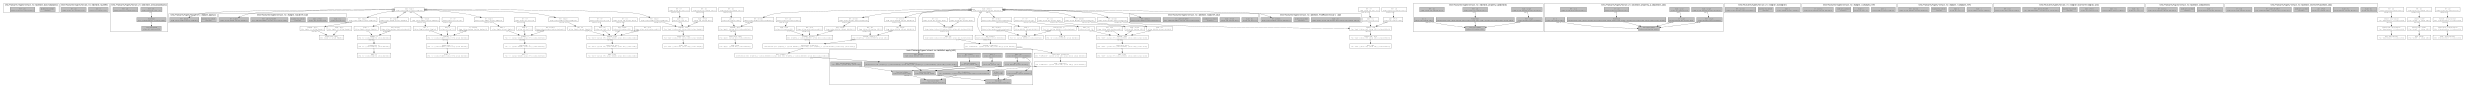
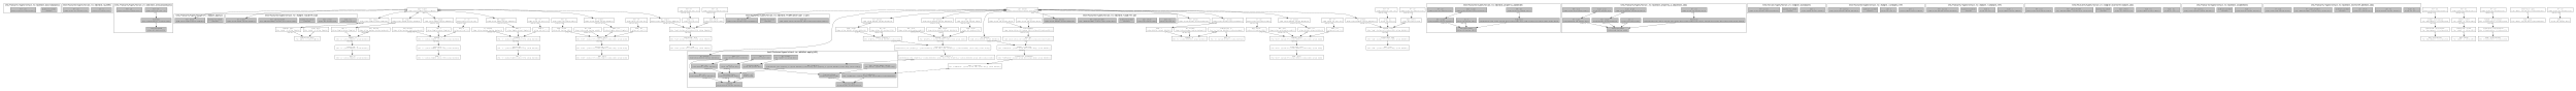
  digraph {
    fontname="Liberation Mono"
    rankdir=TB
    node [fillcolor=grey fontname="Liberation Mono" fontsize=10 shape=box]
    edge [color=black fontname="Liberation Mono" fontsize=7 taillabel="[NAME]"]
    n1 [label="WasmExpressionNode\n(unknown)" style=filled]
    n2 [label="Ref: u64\n(type (alias u64 (native u64)))" style=filled]
    n3 [label="Int: 8\n(alias i32 (native i32))" style=filled]
    n4 [label="Ref: i32\n(type (alias i32 (native i32)))" style=filled]
    n5 [label="FunctionCallNode\n(alias u32 (native u32))" style=filled]
    n6 [label="MemberNode\n(fun 'allocationSize' () (alias u32))" style=filled]
    n7 [label="Ref: ref\n(type (alias ref (ref ?)))" style=filled]
    n8 [label="Ref: u32\n(type (alias u32 (native u32)))" style=filled]
    n9 [label="WasmExpressionNode\n(unknown)" style=filled]
    n10 [label="Ref: Simple\n(type (alias Simple (struct Simple)))" style=filled]
    n11 [label="Name: lhs\n(alias ref (ref ?))" style=filled]
    n12 [label="Name: offset\n(alias i32 (native i32))" style=filled]
    n13 [label="WasmExpressionNode\n(unknown)" style=filled]
    n14 [label="Ref: addressFromRef\n(fun 'addressFromRef' ((alias ref)) (alias u32))" style=filled]
    n15 [label="Ref: Simple\n(type (alias Simple (struct Simple)))" style=filled]
    n16 [label="Name: ptr\n(type (union (alias i32 (native i32)) (alias u32 (native u32))))" style=filled]
    n17 [label="WasmExpressionNode\n(unknown)" style=filled]
    n18 [label="Ref: WithInt\n(type (alias WithInt (struct WithInt)))" style=filled]
    n19 [label="Name: a\n(alias i32 (native i32))" style=filled]
    n20 [label="Ref: a\n(alias i32 (native i32))" style=filled]
    n21 [label="BlockNode\n(alias WithInt (struct WithInt))" style=filled]
    n22 [label="VarDecl: ref\n(native void)" style=filled]
    n23 [label="Name: ref\n(alias WithInt (struct WithInt))" style=filled]
    n24 [label="Ref: ref\n(alias WithInt (struct WithInt))" style=filled]
    n25 [label="Ref: ref\n(alias WithInt (struct WithInt))" style=filled]
    n26 [label="FunctionCallNode\n(alias WithInt (struct WithInt))" style=filled]
    n27 [label="Ref: fromPointer\n(fun 'fromPointer' ((union (alias i32) (alias u32))) (alias WithInt))" style=filled]
    n28 [label="FunctionCallNode\n(alias i32 (native i32))" style=filled]
    n29 [label="Ref: system::memory::malloc\n(fun 'malloc' ((alias i32)) (alias i32))" style=filled]
    n30 [label="FunctionCallNode\n(alias i32 (native i32))" style=filled]
    n31 [label="Ref: sizeOf\n(fun 'sizeOf' () (alias i32))" style=filled]
    n32 [label="FunctionCallNode\n(alias void (native void))" style=filled]
    n33 [label="Ref: property_a\n(intersection (fun 'property_a' ((alias WithInt)) (alias i32)) (fun 'property_a' ((alias WithInt) (alias i32)) (alias void)))" style=filled]
    n34 [label="Ref: WithInt\n(type (alias WithInt (struct WithInt)))" style=filled]
    n35 [label="Name: target\n(type (alias WithInt (struct WithInt)))" style=filled]
    n36 [label="Ref: target\n(alias WithInt (struct WithInt))" style=filled]
    n37 [label="FunctionCallNode\n(alias i32 (native i32))" style=filled]
    n38 [label="MemberNode\n(intersection (fun 'load' ((alias ref)) (alias i32)) (fun 'load' ((alias ref) (alias i32)) (alias i32)))" style=filled]
    n39 [label="Ref: i32\n(type (alias i32 (native i32)))" style=filled]
    n40 [label="Int: 0\n(alias i32 (native i32))" style=filled]
    n41 [label="Ref: i32\n(type (alias i32 (native i32)))" style=filled]
    n42 [label="Name: target\n(type (alias WithInt (struct WithInt)))" style=filled]
    n43 [label="Ref: target\n(alias WithInt (struct WithInt))" style=filled]
    n44 [label="Name: value\n(alias i32 (native i32))" style=filled]
    n45 [label="Ref: value\n(allocationSize i32 (native i32))" style=filled]
    n46 [label="FunctionCallNode\n(alias void (native void))" style=filled]
    n47 [label="MemberNode\n(intersection (fun 'store' ((alias ref) (alias i32)) (alias void)) (fun 'store' ((alias ref) (alias i32) (alias i32)) (alias void)))" style=filled]
    n48 [label="Ref: i32\n(type (alias i32 (native i32)))" style=filled]
    n49 [label="Int: 0\n(alias i32 (native i32))" style=filled]
    n50 [label="Ref: void\n(type (alias void (native void)))" style=filled]
    n51 [label="Name: lhs\n(alias ref (ref ?))" style=filled]
    n52 [label="Name: offset\n(alias i32 (native i32))" style=filled]
    n53 [label="WasmExpressionNode\n(unknown)" style=filled]
    n54 [label="Ref: addressFromRef\n(fun 'addressFromRef' ((alias ref)) (alias u32))" style=filled]
    n55 [label="Ref: WithInt\n(type (alias WithInt (struct WithInt)))" style=filled]
    n56 [label="Name: a\n(alias Simple (struct Simple))" style=filled]
    n57 [label="WasmExpressionNode\n(unknown)" style=filled]
    n58 [label="Ref: boolean\n(type (alias boolean (native boolean)))" style=filled]
    n59 [label="Name: a\n(alias Simple (struct Simple))" style=filled]
    n60 [label="Name: b\n(alias ref (ref ?))" style=filled]
    n61 [label="WasmExpressionNode\n(unknown)" style=filled]
    n62 [label="Ref: boolean\n(type (alias boolean (native boolean)))" style=filled]
    n63 [label="Name: a\n(alias Simple (struct Simple))" style=filled]
    n64 [label="Name: b\n(alias ref (ref ?))" style=filled]
    n65 [label="WasmExpressionNode\n(unknown)" style=filled]
    n66 [label="Ref: boolean\n(type (alias boolean (native boolean)))" style=filled]
    n67 [label="Name: lhs\n(alias ref (ref ?))" style=filled]
    n68 [label="Name: rhs\n(alias Simple (struct Simple))" style=filled]
    n69 [label="Name: offset\n(alias i32 (native i32))" style=filled]
    n70 [label="WasmExpressionNode\n(unknown)" style=filled]
    n71 [label="Ref: addressFromRef\n(fun 'addressFromRef' ((alias ref)) (alias u32))" style=filled]
    n72 [label="Ref: void\n(type (alias void (native void)))" style=filled]
    n73 [label="Name: a\n(alias WithInt (struct WithInt))" style=filled]
    n74 [label="WasmExpressionNode\n(unknown)" style=filled]
    n75 [label="Ref: boolean\n(type (alias boolean (native boolean)))" style=filled]
    n76 [label="Name: lhs\n(alias ref (ref ?))" style=filled]
    n77 [label="Name: rhs\n(alias WithInt (struct WithInt))" style=filled]
    n78 [label="Name: offset\n(alias i32 (native i32))" style=filled]
    n79 [label="WasmExpressionNode\n(unknown)" style=filled]
    n80 [label="Ref: addressFromRef\n(fun 'addressFromRef' ((alias ref)) (alias u32))" style=filled]
    n81 [label="Ref: void\n(type (alias void (native void)))" style=filled]
    n82 [label="Name: Simple\n(type (alias Simple (struct Simple)))"]
    n83 [label="Ref: Simple\n(type (alias Simple (struct Simple)))"]
    n84 [label="Ref: Simple\n(type (alias Simple (struct Simple)))"]
    n85 [label="Ref: Simple\n(type (alias Simple (struct Simple)))"]
    n86 [label="Ref: Simple\n(type (alias Simple (struct Simple)))"]
    n87 [label="Ref: Simple\n(type (alias Simple (struct Simple)))"]
    n88 [label="Ref: Simple\n(type (alias Simple (struct Simple)))"]
    n89 [label="FunNode: apply\n(fun 'apply' () (alias Simple))"]
    n90 [label="Name: a\n(alias Simple (struct Simple))"]
    n91 [label="Name: a\n(alias Simple (struct Simple))"]
    n92 [label="Name: a\n(alias Simple (struct Simple))"]
    n93 [label="Name: rhs\n(alias Simple (struct Simple))"]
    n94 [label="FunNode: load\n(fun 'load' ((alias ref) (alias i32)) (alias Simple))"]
    n95 [label="FunOverload: apply\n(fun 'apply' () (alias Simple))"]
    n96 [label="Name: apply\n(fun 'apply' () (alias Simple))"]
    n97 [label="FunOverload: is\n(fun 'is' ((alias Simple)) (alias boolean))"]
    n98 [label="Name: is\n(fun 'is' ((alias Simple)) (alias boolean))"]
    n99 [label="FunNode: is\n(fun 'is' ((alias Simple)) (alias boolean))"]
    n100 [label="Ref: boolean\n(type (alias boolean (native boolean)))"]
    n101 [label="FunOverload: ==\n(fun '==' ((alias Simple) (alias ref)) (alias boolean))"]
    n102 [label="Name: ==\n(fun '==' ((alias Simple) (alias ref)) (alias boolean))"]
    n103 [label="FunNode: ==\n(fun '==' ((alias Simple) (alias ref)) (alias boolean))"]
    n104 [label="Ref: ref\n(type (alias ref (ref ?)))"]
    n105 [label="Name: b\n(alias ref (ref ?))"]
    n106 [label="Ref: boolean\n(type (alias boolean (native boolean)))"]
    n107 [label="FunOverload: !=\n(fun '!=' ((alias Simple) (alias ref)) (alias boolean))"]
    n108 [label="Name: !=\n(fun '!=' ((alias Simple) (alias ref)) (alias boolean))"]
    n109 [label="FunNode: !=\n(fun '!=' ((alias Simple) (alias ref)) (alias boolean))"]
    n110 [label="Ref: ref\n(type (alias ref (ref ?)))"]
    n111 [label="Name: b\n(alias ref (ref ?))"]
    n112 [label="Ref: boolean\n(type (alias boolean (native boolean)))"]
    n113 [label="FunOverload: store\n(fun 'store' ((alias ref) (alias Simple) (alias i32)) (alias void))"]
    n114 [label="Name: store\n(fun 'store' ((alias ref) (alias Simple) (alias i32)) (alias void))"]
    n115 [label="FunNode: store\n(fun 'store' ((alias ref) (alias Simple) (alias i32)) (alias void))"]
    n116 [label="Ref: ref\n(type (alias ref (ref ?)))"]
    n117 [label="Name: lhs\n(alias ref (ref ?))"]
    n118 [label="Ref: i32\n(type (alias i32 (native i32)))"]
    n119 [label="Name: offset\n(alias i32 (native i32))"]
    n120 [label="Ref: void\n(type (alias void (native void)))"]
    n121 [label="FunOverload: load\n(fun 'load' ((alias ref) (alias i32)) (alias Simple))"]
    n122 [label="Name: load\n(fun 'load' ((alias ref) (alias i32)) (alias Simple))"]
    n123 [label="Ref: ref\n(type (alias ref (ref ?)))"]
    n124 [label="Name: lhs\n(alias ref (ref ?))"]
    n125 [label="Ref: i32\n(type (alias i32 (native i32)))"]
    n126 [label="Name: offset\n(alias i32 (native i32))"]
    n127 [label="Name: WithInt\n(type (alias WithInt (struct WithInt)))"]
    n128 [label="Ref: WithInt\n(type (alias WithInt (struct WithInt)))"]
    n129 [label="Ref: WithInt\n(type (alias WithInt (struct WithInt)))"]
    n130 [label="Ref: WithInt\n(type (alias WithInt (struct WithInt)))"]
    n131 [label="Ref: WithInt\n(type (alias WithInt (struct WithInt)))"]
    n132 [label="Ref: WithInt\n(type (alias WithInt (struct WithInt)))"]
    n133 [label="Ref: WithInt\n(type (alias WithInt (struct WithInt)))"]
    n134 [label="Ref: WithInt\n(type (alias WithInt (struct WithInt)))"]
-   n135 [label="FunNode: apply\n(fun 'apply' ((alias i32)) (alias WithInt))"]
    n136 [label="FunNode: fromPointer\n(fun 'fromPointer' ((union (alias i32) (alias u32))) (alias WithInt))"]
    n137 [label="Name: target\n(type (alias WithInt (struct WithInt)))"]
    n138 [label="Name: target\n(type (alias WithInt (struct WithInt)))"]
    n139 [label="Name: a\n(alias WithInt (struct WithInt))"]
    n140 [label="Name: rhs\n(alias WithInt (struct WithInt))"]
    n141 [label="FunNode: load\n(fun 'load' ((alias ref) (alias i32)) (alias WithInt))"]
    n142 [label="FunOverload: discriminant\n(fun 'discriminant' () (alias u64))"]
    n143 [label="Name: discriminant\n(fun 'discriminant' () (alias u64))"]
    n144 [label="FunNode: discriminant\n(fun 'discriminant' () (alias u64))"]
    n145 [label="Ref: u64\n(type (alias u64 (native u64)))"]
    n146 [label="FunOverload: sizeOf\n(fun 'sizeOf' () (alias i32))"]
    n147 [label="Name: sizeOf\n(fun 'sizeOf' () (alias i32))"]
    n148 [label="FunNode: sizeOf\n(fun 'sizeOf' () (alias i32))"]
    n149 [label="Ref: i32\n(type (alias i32 (native i32)))"]
    n150 [label="FunOverload: allocationSize\n(fun 'allocationSize' () (alias u32))"]
    n151 [label="Name: allocationSize\n(fun 'allocationSize' () (alias u32))"]
    n152 [label="FunNode: allocationSize\n(fun 'allocationSize' () (alias u32))"]
    n153 [label="Ref: u32\n(type (alias u32 (native u32)))"]
    n154 [label="FunOverload: apply\n(fun 'apply' ((alias i32)) (alias WithInt))"]
    n155 [label="Name: apply\n(fun 'apply' ((alias i32)) (alias WithInt))"]
    n156 [label="Ref: i32\n(type (alias i32 (native i32)))"]
    n157 [label="Name: a\n(alias i32 (native i32))"]
    n158 [label="FunOverload: fromPointer\n(fun 'fromPointer' ((union (alias i32) (alias u32))) (alias WithInt))"]
    n159 [label="Name: fromPointer\n(fun 'fromPointer' ((union (alias i32) (alias u32))) (alias WithInt))"]
    n160 [label="UnionTypeNode\n(type (union (alias i32 (native i32)) (alias u32 (native u32))))"]
    n161 [label="Name: ptr\n(type (union (alias i32 (native i32)) (alias u32 (native u32))))"]
    n162 [label="Ref: i32\n(type (alias i32 (native i32)))"]
    n163 [label="Ref: u32\n(type (alias u32 (native u32)))"]
    n164 [label="FunOverload: property_a\n(intersection (fun 'property_a' ((alias WithInt)) (alias i32)) (fun 'property_a' ((alias WithInt) (alias i32)) (alias void)))"]
    n165 [label="Name: property_a\n(intersection (fun 'property_a' ((alias WithInt)) (alias i32)) (fun 'property_a' ((alias WithInt) (alias i32)) (alias void)))"]
    n166 [label="FunNode: property_a\n(fun 'property_a' ((alias WithInt)) (alias i32))"]
    n167 [label="Ref: i32\n(type (alias i32 (native i32)))"]
    n168 [label="FunNode: property_a\n(fun 'property_a' ((alias WithInt) (alias i32)) (alias void))"]
    n169 [label="Ref: i32\n(type (alias i32 (native i32)))"]
    n170 [label="Name: value\n(alias i32 (native i32))"]
    n171 [label="Ref: void\n(type (alias void (native void)))"]
    n172 [label="FunOverload: is\n(fun 'is' ((alias WithInt)) (alias boolean))"]
    n173 [label="Name: is\n(fun 'is' ((alias WithInt)) (alias boolean))"]
    n174 [label="FunNode: is\n(fun 'is' ((alias WithInt)) (alias boolean))"]
    n175 [label="Ref: boolean\n(type (alias boolean (native boolean)))"]
    n176 [label="FunOverload: store\n(fun 'store' ((alias ref) (alias WithInt) (alias i32)) (alias void))"]
    n177 [label="Name: store\n(fun 'store' ((alias ref) (alias WithInt) (alias i32)) (alias void))"]
    n178 [label="FunNode: store\n(fun 'store' ((alias ref) (alias WithInt) (alias i32)) (alias void))"]
    n179 [label="Ref: ref\n(type (alias ref (ref ?)))"]
    n180 [label="Name: lhs\n(alias ref (ref ?))"]
    n181 [label="Ref: i32\n(type (alias i32 (native i32)))"]
    n182 [label="Name: offset\n(alias i32 (native i32))"]
    n183 [label="Ref: void\n(type (alias void (native void)))"]
    n184 [label="FunOverload: load\n(fun 'load' ((alias ref) (alias i32)) (alias WithInt))"]
    n185 [label="Name: load\n(fun 'load' ((alias ref) (alias i32)) (alias WithInt))"]
    n186 [label="Ref: ref\n(type (alias ref (ref ?)))"]
    n187 [label="Name: lhs\n(alias ref (ref ?))"]
    n188 [label="Ref: i32\n(type (alias i32 (native i32)))"]
    n189 [label="Name: offset\n(alias i32 (native i32))"]
    subgraph cluster_1 {
      label="test/fixtures/types/struct.ro::WithInt.discriminant()"
      n1
      n2
    }
    subgraph cluster_2 {
      label="test/fixtures/types/struct.ro::WithInt.sizeOf()"
      n3
      n4
    }
    subgraph cluster_3 {
      label="test/fixtures/types/struct.ro::WithInt.allocationSize()"
      n5
      n6
      n7
      n8
    }
    subgraph cluster_4 {
      label="test/fixtures/types/struct.ro::Simple.apply()"
      n9
      n10
    }
    subgraph cluster_5 {
      label="test/fixtures/types/struct.ro::Simple.load(ref,i32)"
      n11
      n12
      n13
      n14
      n15
    }
    subgraph cluster_6 {
      label="test/fixtures/types/struct.ro::WithInt.fromPointer(i32 | u32)"
      n16
      n17
      n18
    }
    subgraph cluster_7 {
      label="test/fixtures/types/struct.ro::WithInt.apply(i32)"
      n19
      n20
      n21
      n22
      n23
      n24
      n25
      n26
      n27
      n28
      n29
      n30
      n31
      n32
      n33
      n34
    }
    subgraph cluster_8 {
      label="test/fixtures/types/struct.ro::WithInt.property_a(WithInt)"
      n35
      n36
      n37
      n38
      n39
      n40
      n41
    }
    subgraph cluster_9 {
      label="test/fixtures/types/struct.ro::WithInt.property_a_1(WithInt,i32)"
      n42
      n43
      n44
      n45
      n46
      n47
      n48
      n49
      n50
    }
    subgraph cluster_10 {
      label="test/fixtures/types/struct.ro::WithInt.load(ref,i32)"
      n51
      n52
      n53
      n54
      n55
    }
    subgraph cluster_11 {
-     label="test/fixtures/types/struct.ro::Simple.is(Simple)"
+     label="test/struct/types/struct.ro::Simple.is(Simple)"
      n56
      n57
      n58
    }
    subgraph cluster_12 {
      label="test/fixtures/types/struct.ro::Simple.==(Simple,ref)"
      n59
      n60
      n61
      n62
    }
    subgraph cluster_13 {
      label="test/fixtures/types/struct.ro::Simple.!=(Simple,ref)"
      n63
      n64
      n65
      n66
    }
    subgraph cluster_14 {
      label="test/fixtures/types/struct.ro::Simple.store(ref,Simple,i32)"
      n67
      n68
      n69
      n70
      n71
      n72
    }
    subgraph cluster_15 {
      label="test/fixtures/types/struct.ro::WithInt.is(WithInt)"
      n73
      n74
      n75
    }
    subgraph cluster_16 {
      label="test/fixtures/types/struct.ro::WithInt.store(ref,WithInt,i32)"
      n76
      n77
      n78
      n79
      n80
      n81
    }
    n6 -> n5 [taillabel="[]"]
    n7 -> n6 [taillabel="[LHS]"]
    n19 -> n20
    n20 -> n32 [taillabel="[PARAMETER]"]
    n22 -> n21 [taillabel="[STATEMENTS]"]
    n23 -> n24
    n23 -> n25
    n24 -> n32 [taillabel="[PARAMETER]"]
    n25 -> n21 [taillabel="[STATEMENTS]"]
    n27 -> n26 [taillabel="[]"]
    n28 -> n26 [taillabel="[PARAMETER]"]
    n29 -> n28 [taillabel="[]"]
    n30 -> n28 [taillabel="[PARAMETER]"]
    n31 -> n30 [taillabel="[]"]
    n32 -> n21 [taillabel="[STATEMENTS]"]
    n33 -> n32 [taillabel="[]"]
    n35 -> n36
    n36 -> n37 [taillabel="[PARAMETER]"]
    n38 -> n37 [taillabel="[]"]
    n39 -> n38 [taillabel="[LHS]"]
    n40 -> n37 [taillabel="[PARAMETER]"]
    n42 -> n43
    n43 -> n46 [taillabel="[PARAMETER]"]
    n44 -> n45
    n45 -> n46 [taillabel="[PARAMETER]"]
    n47 -> n46 [taillabel="[]"]
    n48 -> n47 [taillabel="[LHS]"]
    n49 -> n46 [taillabel="[PARAMETER]"]
    n82 -> n10
    n82 -> n15
    n82 -> n83
    n82 -> n84
    n82 -> n85
    n82 -> n86
    n82 -> n87
    n82 -> n88
    n83 -> n89 [taillabel="[#RETURN_TYPE]"]
    n84 -> n90 [taillabel="[EXPECTED_TYPE]"]
    n85 -> n91 [taillabel="[EXPECTED_TYPE]"]
    n86 -> n92 [taillabel="[EXPECTED_TYPE]"]
    n87 -> n93 [taillabel="[EXPECTED_TYPE]"]
    n88 -> n94 [taillabel="[#RETURN_TYPE]"]
    n89 -> n95 [taillabel="[FUNCTION]"]
    n90 -> n99 [taillabel="[a]"]
    n91 -> n103 [taillabel="[a]"]
    n92 -> n109 [taillabel="[a]"]
    n93 -> n115 [taillabel="[rhs]"]
    n94 -> n121 [taillabel="[FUNCTION]"]
    n96 -> n95 [taillabel="[]"]
    n97 -> n98 [taillabel="[]"]
    n99 -> n97 [taillabel="[FUNCTION]"]
    n100 -> n99 [taillabel="[#RETURN_TYPE]"]
    n101 -> n102 [taillabel="[]"]
    n103 -> n101 [taillabel="[FUNCTION]"]
    n104 -> n105 [taillabel="[EXPECTED_TYPE]"]
    n105 -> n103 [taillabel="[b]"]
    n106 -> n103 [taillabel="[#RETURN_TYPE]"]
    n107 -> n108 [taillabel="[]"]
    n109 -> n107 [taillabel="[FUNCTION]"]
    n110 -> n111 [taillabel="[EXPECTED_TYPE]"]
    n111 -> n109 [taillabel="[b]"]
    n112 -> n109 [taillabel="[#RETURN_TYPE]"]
    n113 -> n114 [taillabel="[]"]
    n115 -> n113 [taillabel="[FUNCTION]"]
    n116 -> n117 [taillabel="[EXPECTED_TYPE]"]
    n117 -> n115 [taillabel="[lhs]"]
    n118 -> n119 [taillabel="[EXPECTED_TYPE]"]
    n119 -> n115 [taillabel="[offset]"]
    n120 -> n115 [taillabel="[#RETURN_TYPE]"]
    n121 -> n122 [taillabel="[]"]
    n123 -> n124 [taillabel="[EXPECTED_TYPE]"]
    n124 -> n94 [taillabel="[lhs]"]
    n125 -> n126 [taillabel="[EXPECTED_TYPE]"]
    n126 -> n94 [taillabel="[offset]"]
    n127 -> n18
    n127 -> n34
    n127 -> n55
    n127 -> n128
    n127 -> n129
    n127 -> n130
    n127 -> n131
    n127 -> n132
    n127 -> n133
    n127 -> n134
-   n128 -> n135 [taillabel="[#RETURN_TYPE]"]
    n129 -> n136 [taillabel="[#RETURN_TYPE]"]
    n130 -> n137 [taillabel="[EXPECTED_TYPE]"]
    n131 -> n138 [taillabel="[EXPECTED_TYPE]"]
    n132 -> n139 [taillabel="[EXPECTED_TYPE]"]
    n133 -> n140 [taillabel="[EXPECTED_TYPE]"]
    n134 -> n141 [taillabel="[#RETURN_TYPE]"]
-   n135 -> n154 [taillabel="[FUNCTION]"]
    n136 -> n158 [taillabel="[FUNCTION]"]
    n137 -> n166 [taillabel="[target]"]
    n138 -> n168 [taillabel="[target]"]
    n139 -> n174 [taillabel="[a]"]
    n140 -> n178 [taillabel="[rhs]"]
    n141 -> n184 [taillabel="[FUNCTION]"]
    n142 -> n143 [taillabel="[]"]
    n144 -> n142 [taillabel="[FUNCTION]"]
    n145 -> n144 [taillabel="[#RETURN_TYPE]"]
    n146 -> n147 [taillabel="[]"]
    n148 -> n146 [taillabel="[FUNCTION]"]
    n149 -> n148 [taillabel="[#RETURN_TYPE]"]
    n150 -> n151 [taillabel="[]"]
    n152 -> n150 [taillabel="[FUNCTION]"]
    n153 -> n152 [taillabel="[#RETURN_TYPE]"]
    n154 -> n155 [taillabel="[]"]
    n156 -> n157 [taillabel="[EXPECTED_TYPE]"]
-   n157 -> n135 [taillabel="[a]"]
    n158 -> n159 [taillabel="[]"]
    n159 -> n27
    n160 -> n161 [taillabel="[EXPECTED_TYPE]"]
    n161 -> n136 [taillabel="[ptr]"]
    n162 -> n160 [taillabel="[]"]
    n163 -> n160 [taillabel="[]"]
    n164 -> n165 [taillabel="[]"]
    n165 -> n33
    n166 -> n164 [taillabel="[FUNCTION]"]
    n167 -> n166 [taillabel="[#RETURN_TYPE]"]
    n168 -> n164 [taillabel="[FUNCTION]"]
    n169 -> n170 [taillabel="[EXPECTED_TYPE]"]
    n170 -> n168 [taillabel="[value]"]
    n171 -> n168 [taillabel="[#RETURN_TYPE]"]
    n172 -> n173 [taillabel="[]"]
    n172 -> n174 [taillabel="[FUNCTION]"]
    n175 -> n174 [taillabel="[#RETURN_TYPE]"]
    n176 -> n177 [taillabel="[]"]
    n178 -> n176 [taillabel="[FUNCTION]"]
    n179 -> n180 [taillabel="[EXPECTED_TYPE]"]
    n180 -> n178 [taillabel="[lhs]"]
    n181 -> n182 [taillabel="[EXPECTED_TYPE]"]
    n182 -> n178 [taillabel="[offset]"]
    n183 -> n178 [taillabel="[#RETURN_TYPE]"]
    n184 -> n185 [taillabel="[]"]
    n186 -> n187 [taillabel="[EXPECTED_TYPE]"]
    n187 -> n141 [taillabel="[lhs]"]
    n188 -> n189 [taillabel="[EXPECTED_TYPE]"]
    n189 -> n141 [taillabel="[offset]"]
  }
